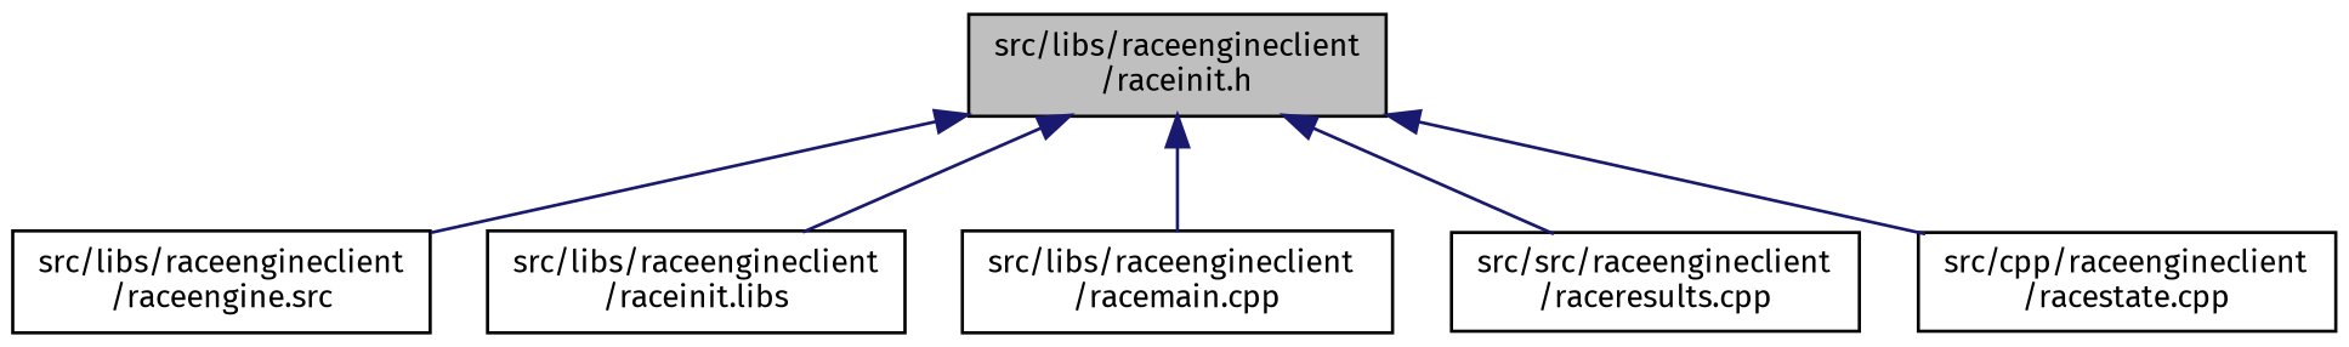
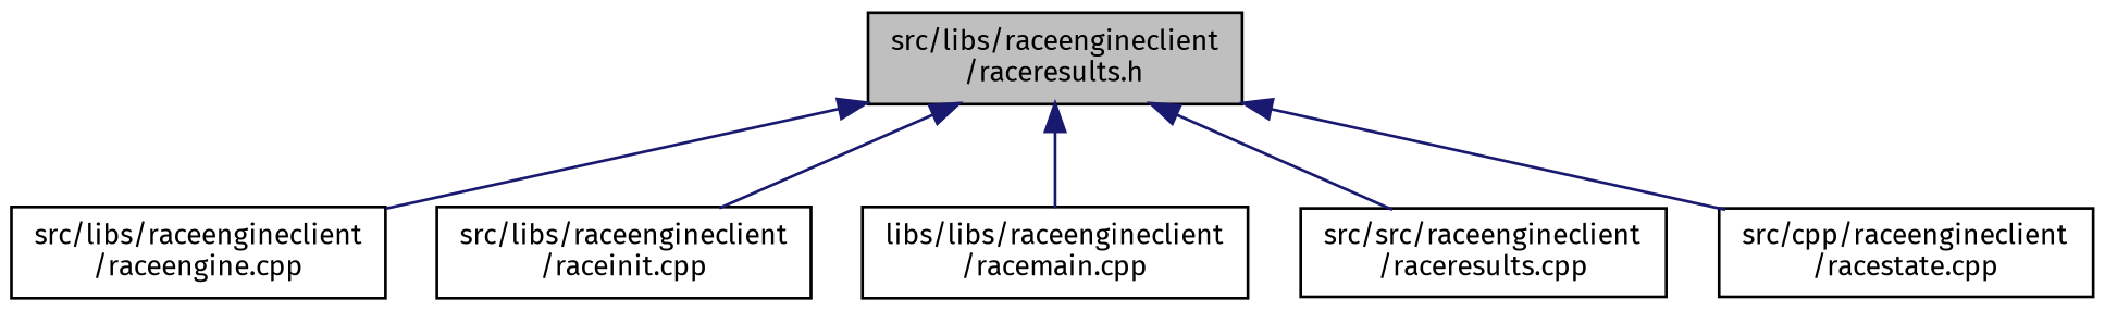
  digraph {
    fontname="Fira Sans"
    node [color=black fillcolor=white fontname="Fira Sans" fontsize=10 shape=record style=filled]
    edge [color=midnightblue dir=back fontname="Fira Sans" fontsize=10 labelfontname=Helvetica labelfontsize=10 style=solid]
-   n1 [fillcolor=grey75 fontcolor=black height=0.2 label="src/libs/raceengineclient\l/raceinit.h" width=0.4]
-   n2 [height=0.2 label="src/libs/raceengineclient\l/raceengine.src" width=0.4]
-   n3 [height=0.2 label="src/libs/raceengineclient\l/raceinit.libs" width=0.4]
-   n4 [height=0.2 label="src/libs/raceengineclient\l/racemain.cpp" width=0.4]
+   n1 [fillcolor=grey75 fontcolor=black height=0.2 label="src/libs/raceengineclient\l/raceresults.h" width=0.4]
+   n2 [height=0.2 label="src/libs/raceengineclient\l/raceengine.cpp" width=0.4]
+   n3 [height=0.2 label="src/libs/raceengineclient\l/raceinit.cpp" width=0.4]
+   n4 [height=0.2 label="libs/libs/raceengineclient\l/racemain.cpp" width=0.4]
    n5 [height=0.2 label="src/src/raceengineclient\l/raceresults.cpp" width=0.4]
    n6 [height=0.2 label="src/cpp/raceengineclient\l/racestate.cpp" width=0.4]
    n1 -> n2
    n1 -> n3
    n1 -> n4
    n1 -> n5
    n1 -> n6
  }
